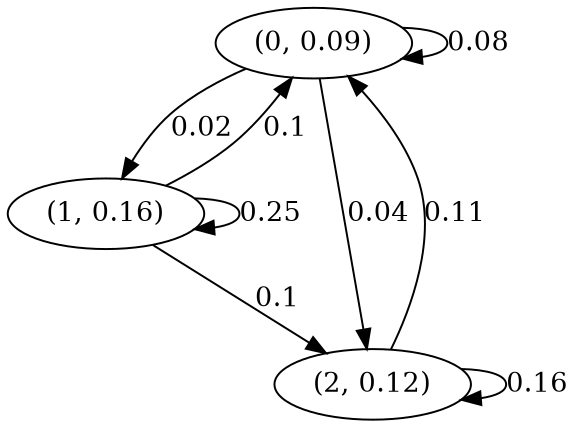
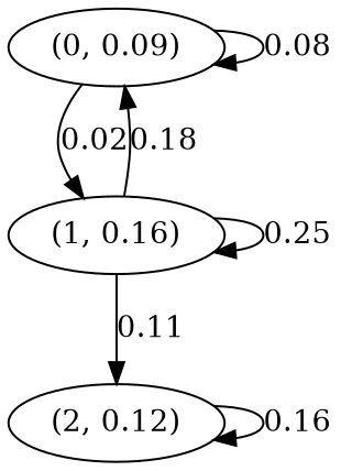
  digraph {
    n1 [label="(0, 0.09)"]
    n2 [label="(1, 0.16)"]
    n3 [label="(2, 0.12)"]
    n1 -> n1 [label=0.08]
    n1 -> n2 [label=0.02]
-   n1 -> n3 [label=0.04]
-   n2 -> n1 [label=0.1]
+   n2 -> n1 [label=0.18]
    n2 -> n2 [label=0.25]
-   n2 -> n3 [label=0.1]
-   n3 -> n1 [label=0.11]
+   n2 -> n3 [label=0.11]
    n3 -> n3 [label=0.16]
  }
